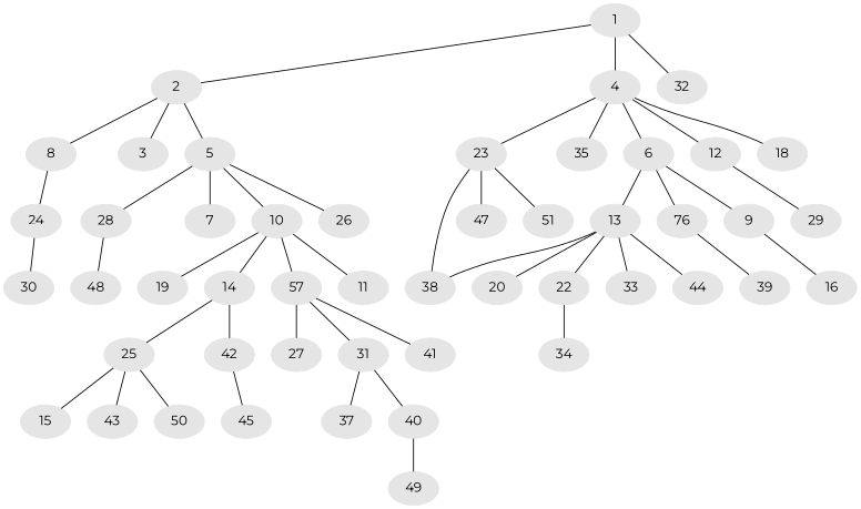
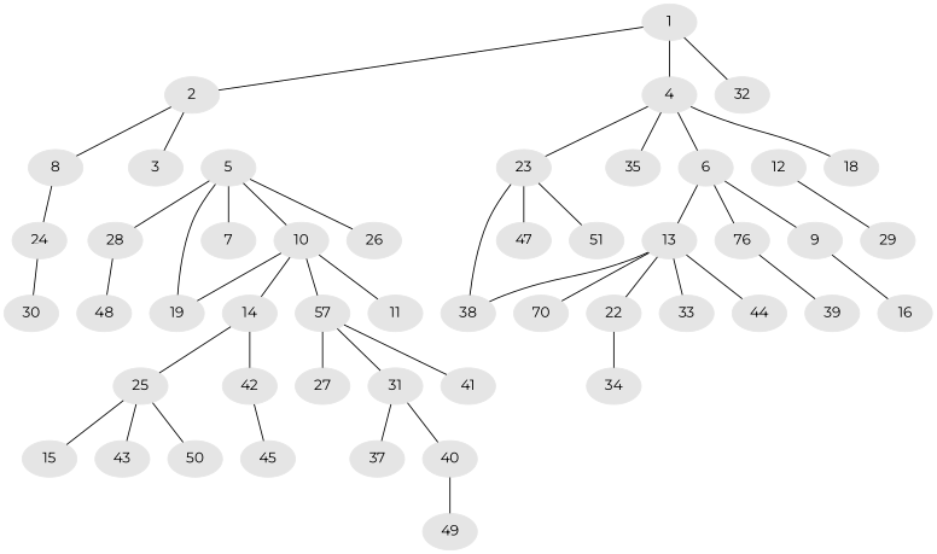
  graph {
    fontname=Montserrat
    node [color=gray90 fontname=Montserrat style=filled]
    edge [fontname=Montserrat]
    1
    2
    4
    32
    3
    5
    8
    6
    12
    18
    23
    35
    7
    10
    26
    28
    24
    9
    13
    n20 [label=76]
    29
    38
    47
    51
    11
    14
    n27 [label=57]
    19
    48
    16
-   20
+   20 [label=70]
    22
    33
    44
    39
    30
    25
    42
    27
    31
    41
    34
    15
    43
    50
    45
    37
    40
    49
    1 -- 2
    1 -- 4
    1 -- 32
    2 -- 3
-   2 -- 5
+   19 -- 5
    2 -- 8
    4 -- 6
-   4 -- 12
    4 -- 18
    4 -- 23
    4 -- 35
    5 -- 7
    5 -- 10
    5 -- 26
    5 -- 28
    8 -- 24
    6 -- 9
    6 -- 13
    6 -- n20
    12 -- 29
    23 -- 38
    23 -- 47
    23 -- 51
    10 -- 11
    10 -- 14
    10 -- n27
    10 -- 19
    28 -- 48
    24 -- 30
    9 -- 16
    13 -- 38
    13 -- 20
    13 -- 22
    13 -- 33
    13 -- 44
    n20 -- 39
    14 -- 25
    14 -- 42
    n27 -- 27
    n27 -- 31
    n27 -- 41
    22 -- 34
    25 -- 15
    25 -- 43
    25 -- 50
    42 -- 45
    31 -- 37
    31 -- 40
    40 -- 49
  }
